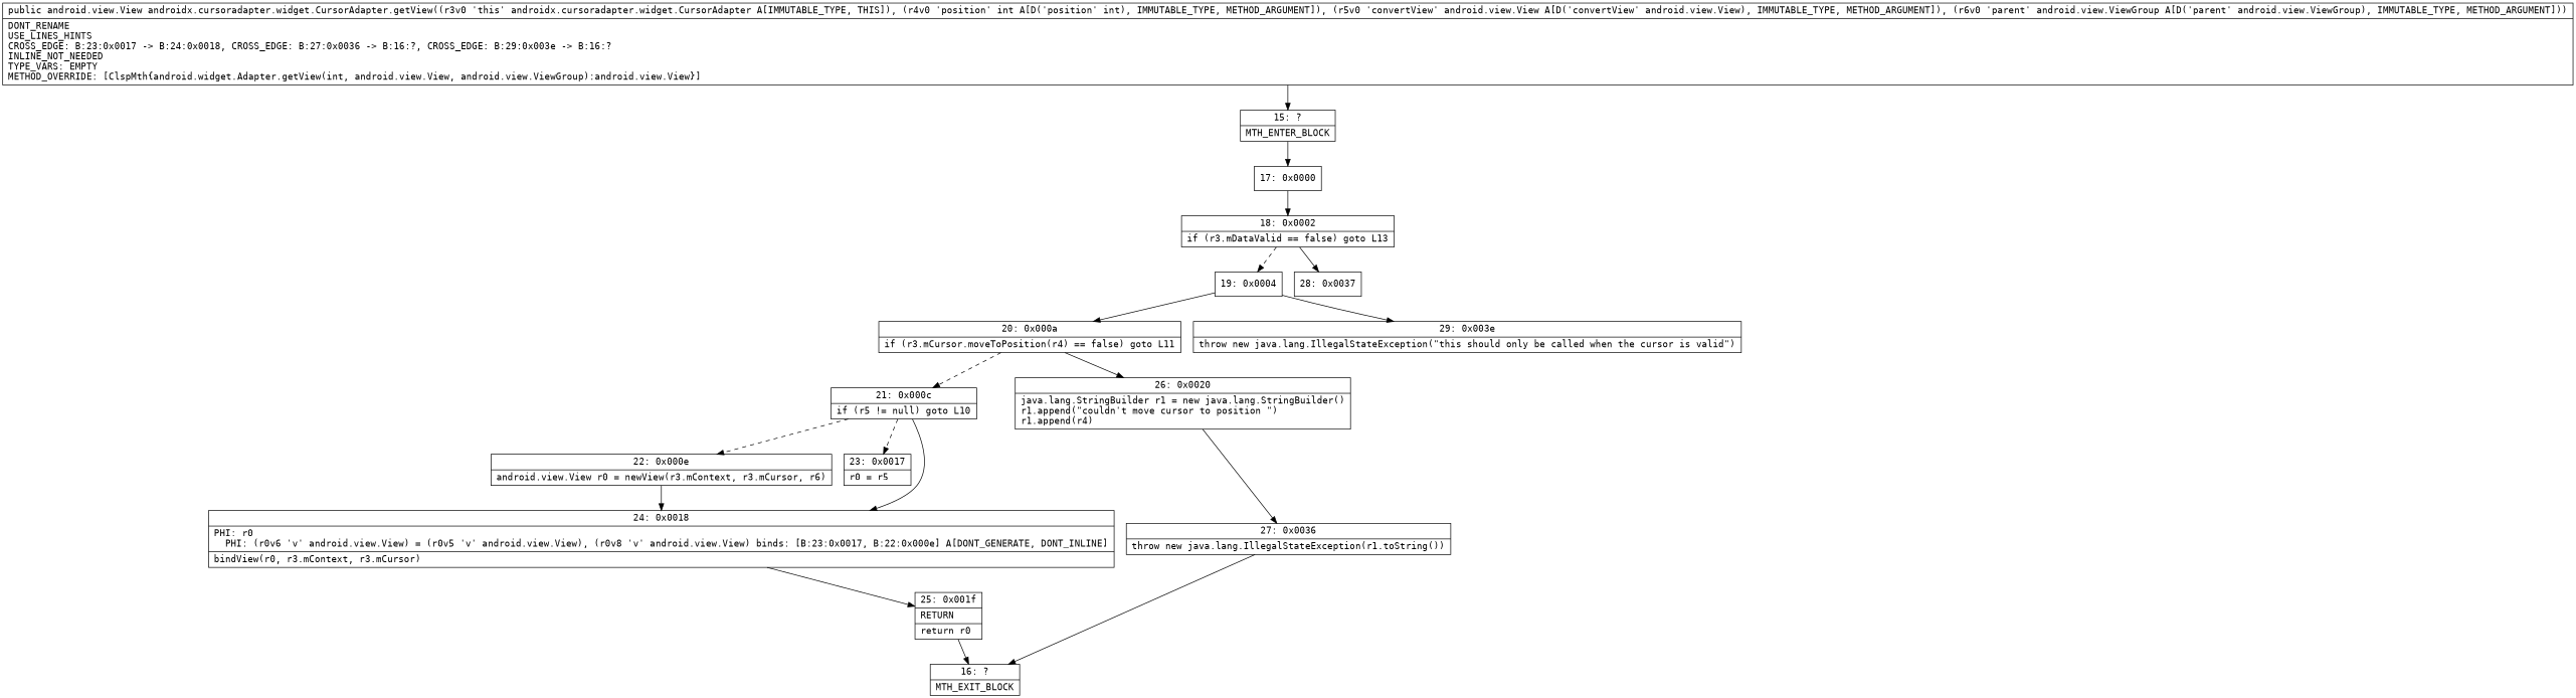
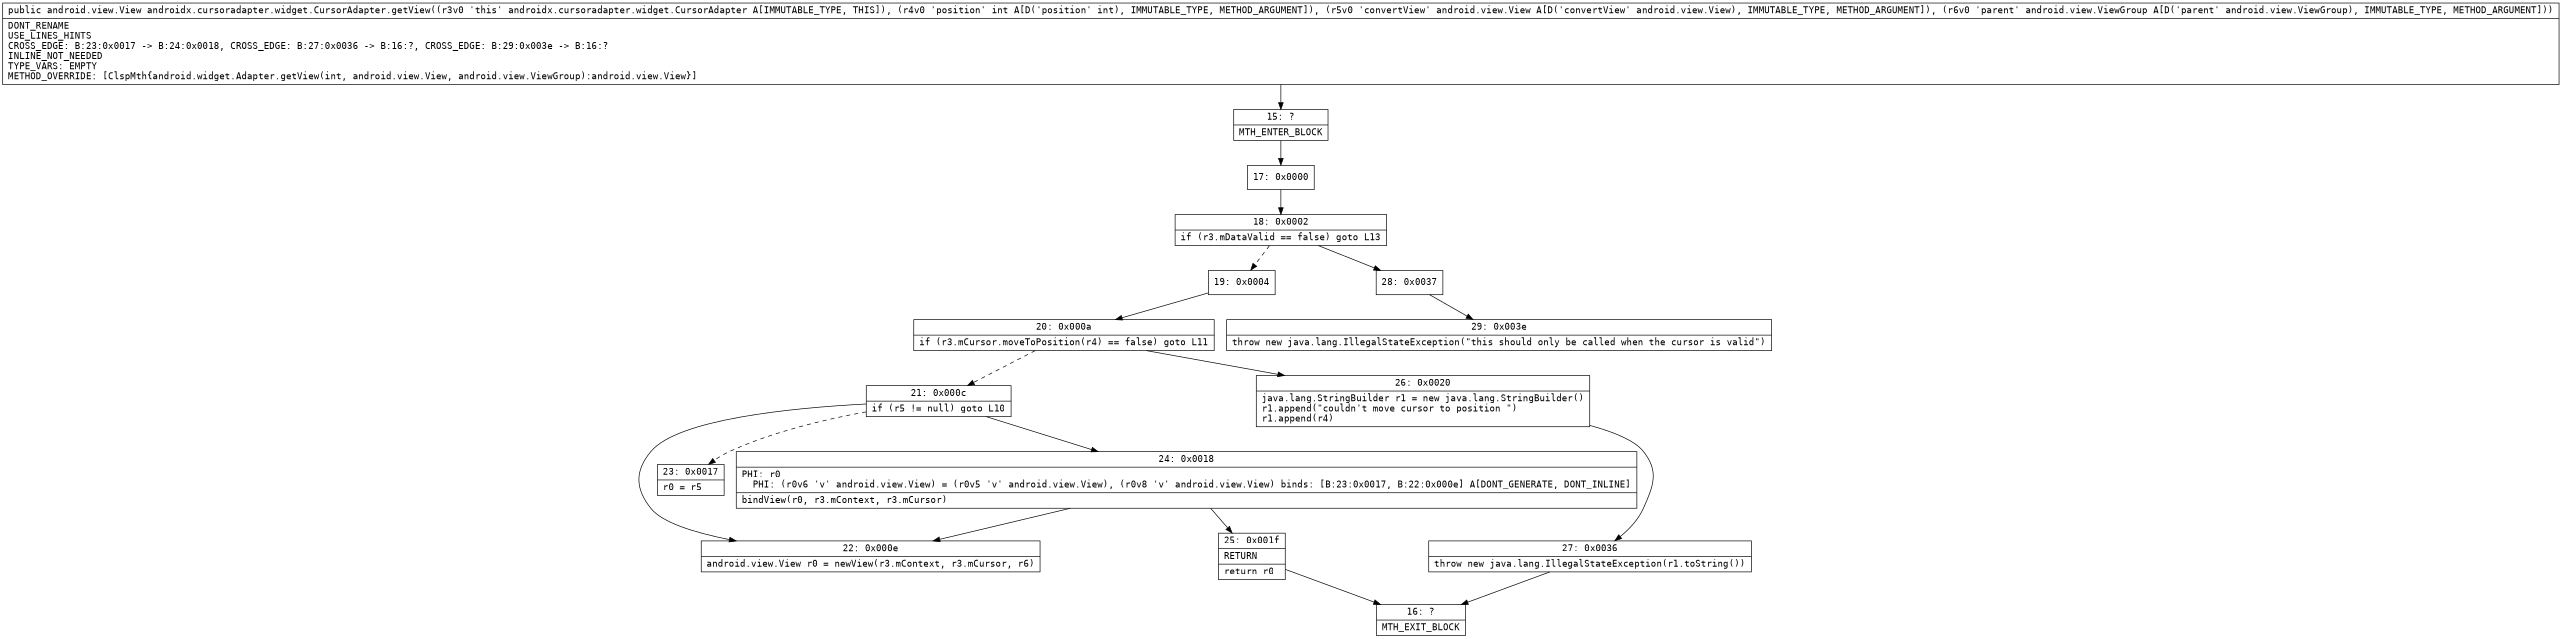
  digraph {
    fontname="DejaVu Sans Mono"
    node [fontname="DejaVu Sans Mono" shape=record]
    edge [fontname="DejaVu Sans Mono"]
    n1 [label="{15\:\ ?|MTH_ENTER_BLOCK\l}"]
    n2 [label="{17\:\ 0x0000}"]
    n3 [label="{18\:\ 0x0002|if (r3.mDataValid == false) goto L13\l}"]
    n4 [label="{19\:\ 0x0004}"]
    n5 [label="{28\:\ 0x0037}"]
    n6 [label="{20\:\ 0x000a|if (r3.mCursor.moveToPosition(r4) == false) goto L11\l}"]
    n7 [label="{29\:\ 0x003e|throw new java.lang.IllegalStateException(\"this should only be called when the cursor is valid\")\l}"]
    n8 [label="{21\:\ 0x000c|if (r5 != null) goto L10\l}"]
    n9 [label="{26\:\ 0x0020|java.lang.StringBuilder r1 = new java.lang.StringBuilder()\lr1.append(\"couldn't move cursor to position \")\lr1.append(r4)\l}"]
    n10 [label="{22\:\ 0x000e|android.view.View r0 = newView(r3.mContext, r3.mCursor, r6)\l}"]
    n11 [label="{23\:\ 0x0017|r0 = r5\l}"]
    n12 [label="{24\:\ 0x0018|PHI: r0 \l  PHI: (r0v6 'v' android.view.View) = (r0v5 'v' android.view.View), (r0v8 'v' android.view.View) binds: [B:23:0x0017, B:22:0x000e] A[DONT_GENERATE, DONT_INLINE]\l|bindView(r0, r3.mContext, r3.mCursor)\l}"]
    n13 [label="{27\:\ 0x0036|throw new java.lang.IllegalStateException(r1.toString())\l}"]
    n14 [label="{25\:\ 0x001f|RETURN\l|return r0\l}"]
    n15 [label="{16\:\ ?|MTH_EXIT_BLOCK\l}"]
    n16 [label="{public android.view.View androidx.cursoradapter.widget.CursorAdapter.getView((r3v0 'this' androidx.cursoradapter.widget.CursorAdapter A[IMMUTABLE_TYPE, THIS]), (r4v0 'position' int A[D('position' int), IMMUTABLE_TYPE, METHOD_ARGUMENT]), (r5v0 'convertView' android.view.View A[D('convertView' android.view.View), IMMUTABLE_TYPE, METHOD_ARGUMENT]), (r6v0 'parent' android.view.ViewGroup A[D('parent' android.view.ViewGroup), IMMUTABLE_TYPE, METHOD_ARGUMENT]))  | DONT_RENAME\lUSE_LINES_HINTS\lCROSS_EDGE: B:23:0x0017 \-\> B:24:0x0018, CROSS_EDGE: B:27:0x0036 \-\> B:16:?, CROSS_EDGE: B:29:0x003e \-\> B:16:?\lINLINE_NOT_NEEDED\lTYPE_VARS: EMPTY\lMETHOD_OVERRIDE: [ClspMth\{android.widget.Adapter.getView(int, android.view.View, android.view.ViewGroup):android.view.View\}]\l}"]
    n1 -> n2
    n2 -> n3
    n3 -> n4 [style=dashed]
    n3 -> n5
    n4 -> n6
-   n4 -> n7
+   n5 -> n7
    n6 -> n8 [style=dashed]
    n6 -> n9
-   n8 -> n10 [style=dashed]
+   n8 -> n10 [style=solid]
    n8 -> n11 [style=dashed]
    n8 -> n12
    n9 -> n13
-   n10 -> n12
+   n12 -> n10
    n12 -> n14
    n13 -> n15
    n14 -> n15
    n16 -> n1
  }
